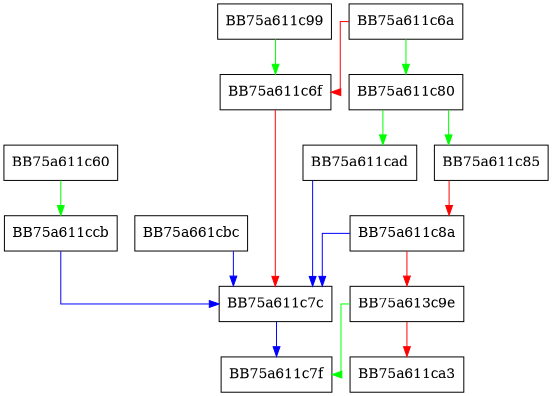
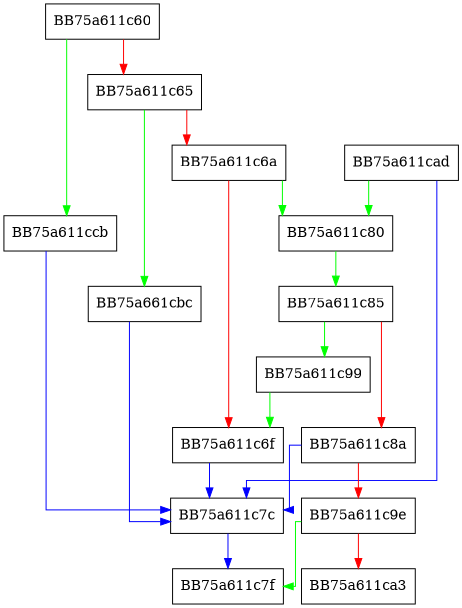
  digraph {
    splines=ortho
    node [shape=box]
    edge [color=green]
    BB75a611c60
    BB75a611ccb
+   BB75a611c65
    BB75a611c7c
    n5 [label=BB75a661cbc]
    BB75a611c6a
    BB75a611c7f
    BB75a611c80
    BB75a611c6f
    BB75a611cad
    BB75a611c85
    BB75a611c99
    BB75a611c8a
-   BB75a611c9e [label=BB75a613c9e]
+   BB75a611c9e
    BB75a611ca3
    BB75a611c60 -> BB75a611ccb
+   BB75a611c60 -> BB75a611c65 [color=red]
    BB75a611ccb -> BB75a611c7c [color=blue]
+   BB75a611c65 -> n5
+   BB75a611c65 -> BB75a611c6a [color=red]
    BB75a611c7c -> BB75a611c7f [color=blue]
    n5 -> BB75a611c7c [color=blue]
    BB75a611c6a -> BB75a611c80
    BB75a611c6a -> BB75a611c6f [color=red]
-   BB75a611c80 -> BB75a611cad
+   BB75a611cad -> BB75a611c80
    BB75a611c80 -> BB75a611c85
-   BB75a611c6f -> BB75a611c7c [color=red]
+   BB75a611c6f -> BB75a611c7c [color=blue]
    BB75a611cad -> BB75a611c7c [color=blue]
+   BB75a611c85 -> BB75a611c99
    BB75a611c85 -> BB75a611c8a [color=red]
    BB75a611c99 -> BB75a611c6f
    BB75a611c8a -> BB75a611c7c [color=blue]
    BB75a611c8a -> BB75a611c9e [color=red]
    BB75a611c9e -> BB75a611c7f
    BB75a611c9e -> BB75a611ca3 [color=red]
  }
